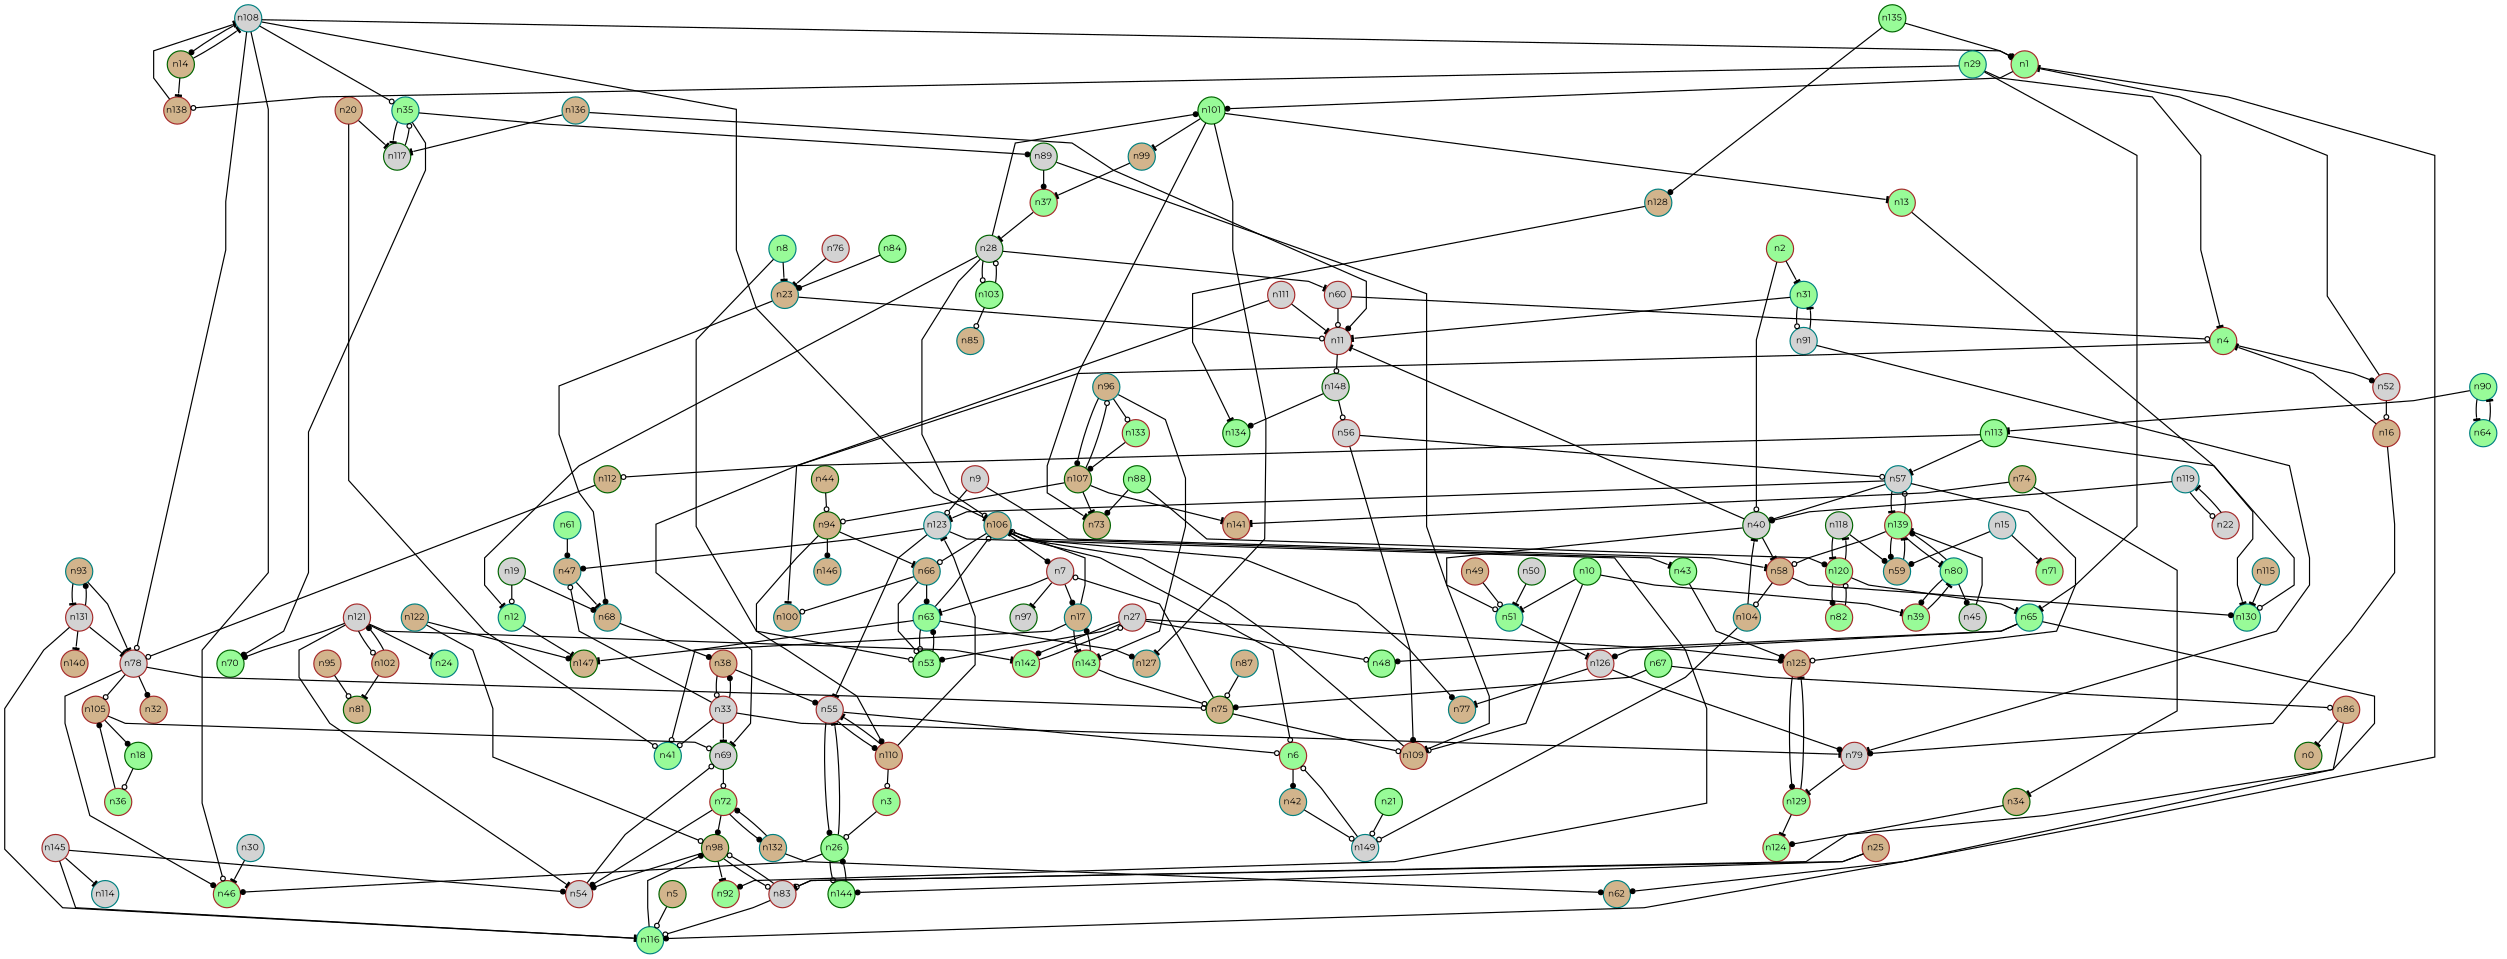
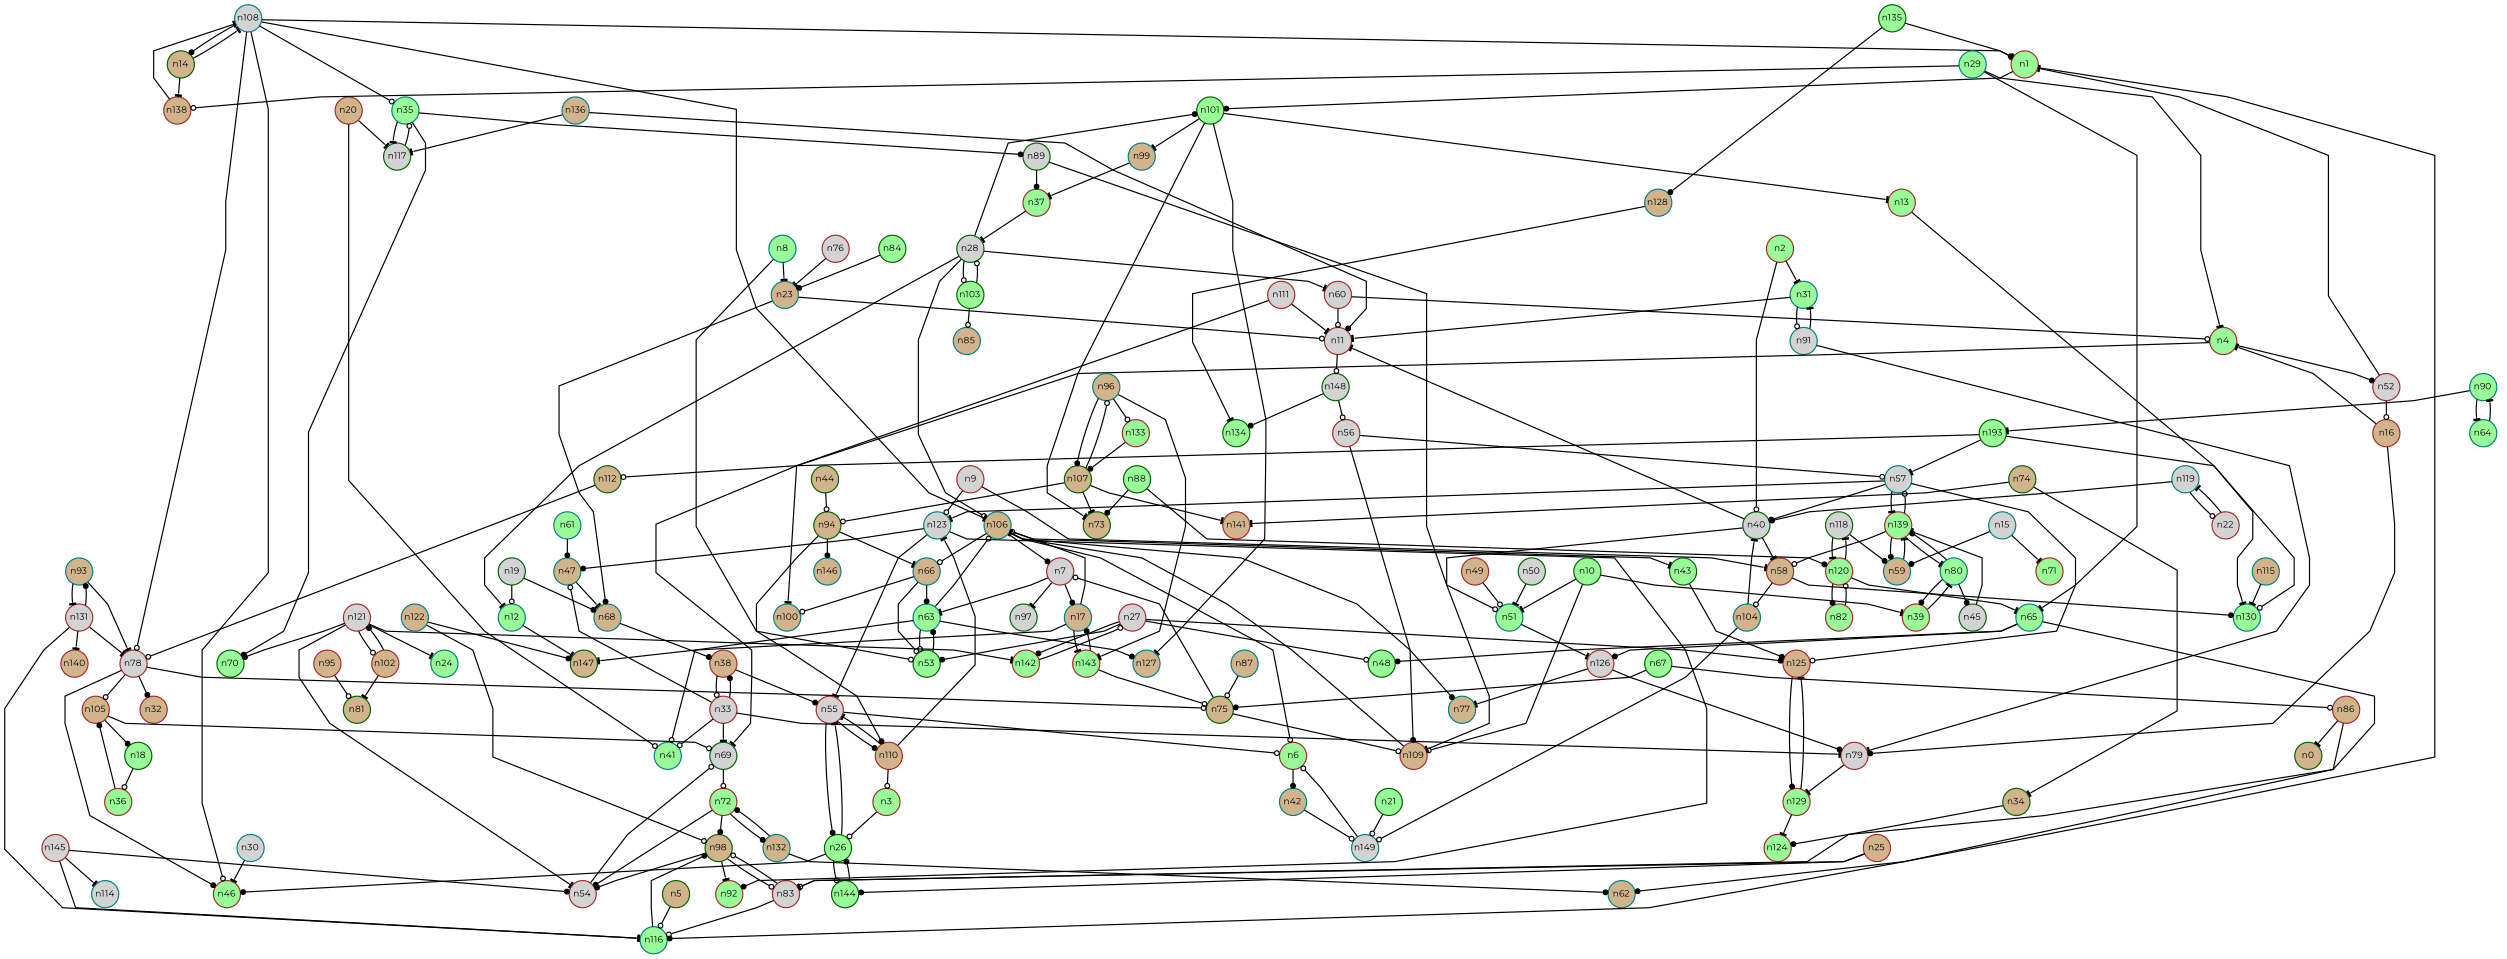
  digraph {
    fontname=Montserrat
    fontsize=8
    nodesep=0.22
    nodesize=0.32
    ranksep=0.22
    splines=polyline
    node [color=brown fillcolor=tan fixedsize=shape fontname=Montserrat fontsize=8 shape=circle style=filled]
    edge [arrowhead=tee arrowsize=0.5 fontname=Montserrat]
    n1 [fillcolor=palegreen width=0.32]
    n62 [color=teal width=0.32]
    n101 [color=darkgreen fillcolor=palegreen width=0.32]
    n13 [fillcolor=palegreen width=0.32]
    n73 [color=darkgreen width=0.32]
    n99 [color=teal width=0.32]
    n127 [color=teal width=0.32]
    n130 [color=teal fillcolor=palegreen width=0.32]
    n37 [fillcolor=palegreen width=0.32]
    n28 [color=darkgreen fillcolor=lightgrey width=0.32]
    n31 [color=teal fillcolor=palegreen width=0.32]
    n11 [fillcolor=lightgrey width=0.32]
    n91 [color=teal fillcolor=lightgrey width=0.32]
    n148 [color=darkgreen fillcolor=lightgrey width=0.32]
    n79 [fillcolor=lightgrey width=0.32]
    n56 [fillcolor=lightgrey width=0.32]
    n134 [color=darkgreen fillcolor=palegreen width=0.32]
    n129 [fillcolor=palegreen width=0.32]
    n2 [fillcolor=palegreen width=0.32]
    n40 [color=darkgreen fillcolor=lightgrey width=0.32]
    n58 [width=0.32]
    n109 [width=0.32]
    n104 [color=teal width=0.32]
    n106 [color=teal width=0.32]
    n149 [color=teal fillcolor=lightgrey width=0.32]
    n6 [fillcolor=palegreen width=0.32]
    n7 [fillcolor=lightgrey width=0.32]
    n43 [color=darkgreen fillcolor=palegreen width=0.32]
    n66 [color=teal width=0.32]
    n77 [color=teal width=0.32]
    n69 [color=darkgreen fillcolor=lightgrey width=0.32]
    n72 [fillcolor=palegreen width=0.32]
    n98 [color=darkgreen width=0.32]
    n54 [fillcolor=lightgrey width=0.32]
    n132 [color=teal width=0.32]
    n92 [fillcolor=palegreen width=0.32]
    n83 [fillcolor=lightgrey width=0.32]
    n4 [fillcolor=palegreen width=0.32]
    n52 [fillcolor=lightgrey width=0.32]
    n16 [width=0.32]
    n116 [color=teal fillcolor=palegreen width=0.32]
    n5 [color=darkgreen width=0.32]
    n42 [color=teal width=0.32]
    n17 [color=teal width=0.32]
    n143 [fillcolor=palegreen width=0.32]
    n147 [color=darkgreen width=0.32]
    n75 [color=darkgreen width=0.32]
    n97 [color=darkgreen fillcolor=lightgrey width=0.32]
    n63 [color=teal fillcolor=palegreen width=0.32]
    n125 [width=0.32]
    n53 [color=darkgreen fillcolor=palegreen width=0.32]
    n100 [color=teal width=0.32]
    n41 [color=teal fillcolor=palegreen width=0.32]
    n23 [color=teal width=0.32]
    n68 [color=teal width=0.32]
    n38 [width=0.32]
    n55 [fillcolor=lightgrey width=0.32]
    n33 [fillcolor=lightgrey width=0.32]
    n8 [color=teal fillcolor=palegreen width=0.32]
    n9 [fillcolor=lightgrey width=0.32]
    n123 [color=teal fillcolor=lightgrey width=0.32]
    n47 [color=teal width=0.32]
    n26 [color=darkgreen fillcolor=palegreen width=0.32]
    n110 [width=0.32]
    n46 [fillcolor=palegreen width=0.32]
    n144 [color=darkgreen fillcolor=palegreen width=0.32]
    n3 [fillcolor=palegreen width=0.32]
    n39 [fillcolor=palegreen width=0.32]
    n80 [color=teal fillcolor=palegreen width=0.32]
    n139 [fillcolor=palegreen width=0.32]
    n45 [color=darkgreen fillcolor=lightgrey width=0.32]
    n59 [color=teal width=0.32]
    n57 [color=teal fillcolor=lightgrey width=0.32]
    n10 [color=darkgreen fillcolor=palegreen width=0.32]
    n51 [color=teal fillcolor=palegreen width=0.32]
    n126 [fillcolor=lightgrey width=0.32]
    n12 [color=teal fillcolor=palegreen width=0.32]
    n138 [width=0.32]
    n108 [color=teal fillcolor=lightgrey width=0.32]
    n14 [color=darkgreen width=0.32]
    n35 [color=teal fillcolor=palegreen width=0.32]
    n78 [fillcolor=lightgrey width=0.32]
    n117 [color=darkgreen fillcolor=lightgrey width=0.32]
    n70 [color=darkgreen fillcolor=palegreen width=0.32]
    n89 [color=darkgreen fillcolor=lightgrey width=0.32]
    n105 [width=0.32]
    n32 [width=0.32]
    n15 [color=teal fillcolor=lightgrey width=0.32]
    n71 [fillcolor=palegreen width=0.32]
    n124 [fillcolor=palegreen width=0.32]
    n36 [fillcolor=palegreen width=0.32]
    n18 [color=darkgreen fillcolor=palegreen width=0.32]
    n19 [color=darkgreen fillcolor=lightgrey width=0.32]
    n20 [width=0.32]
    n21 [color=darkgreen fillcolor=palegreen width=0.32]
    n25 [width=0.32]
    n27 [fillcolor=lightgrey width=0.32]
    n48 [color=darkgreen fillcolor=palegreen width=0.32]
    n142 [fillcolor=palegreen width=0.32]
    n60 [fillcolor=lightgrey width=0.32]
    n103 [color=darkgreen fillcolor=palegreen width=0.32]
    n85 [color=teal width=0.32]
    n29 [color=teal fillcolor=palegreen width=0.32]
    n65 [color=teal fillcolor=palegreen width=0.32]
    n30 [color=teal fillcolor=lightgrey width=0.32]
    n34 [color=darkgreen width=0.32]
    n94 [color=darkgreen width=0.32]
    n146 [color=teal width=0.32]
    n44 [color=darkgreen width=0.32]
    n49 [width=0.32]
    n50 [color=darkgreen fillcolor=lightgrey width=0.32]
    n61 [color=teal fillcolor=palegreen width=0.32]
    n67 [color=darkgreen fillcolor=palegreen width=0.32]
    n86 [width=0.32]
    n0 [color=darkgreen width=0.32]
    n74 [color=darkgreen width=0.32]
    n141 [width=0.32]
    n76 [fillcolor=lightgrey width=0.32]
    n84 [color=darkgreen fillcolor=palegreen width=0.32]
    n87 [color=teal width=0.32]
    n88 [color=darkgreen fillcolor=palegreen width=0.32]
    n120 [fillcolor=palegreen width=0.32]
    n82 [fillcolor=palegreen width=0.32]
    n118 [color=darkgreen fillcolor=lightgrey width=0.32]
    n64 [color=teal fillcolor=palegreen width=0.32]
    n90 [color=teal fillcolor=palegreen width=0.32]
-   n113 [color=darkgreen fillcolor=palegreen width=0.32]
+   n113 [color=darkgreen fillcolor=palegreen width=0.32 label=n193]
    n112 [color=darkgreen width=0.32]
    n93 [color=teal width=0.32]
    n131 [fillcolor=lightgrey width=0.32]
    n140 [width=0.32]
    n95 [width=0.32]
    n81 [color=darkgreen width=0.32]
    n133 [fillcolor=palegreen width=0.32]
    n107 [color=darkgreen width=0.32]
    n96 [color=teal width=0.32]
    n102 [width=0.32]
    n121 [fillcolor=lightgrey width=0.32]
    n24 [color=teal fillcolor=palegreen width=0.32]
    n111 [fillcolor=lightgrey width=0.32]
    n115 [color=teal width=0.32]
    n22 [fillcolor=lightgrey width=0.32]
    n119 [color=teal fillcolor=lightgrey width=0.32]
    n122 [color=teal width=0.32]
    n128 [color=teal width=0.32]
    n135 [color=darkgreen fillcolor=palegreen width=0.32]
    n136 [color=teal width=0.32]
    n145 [fillcolor=lightgrey width=0.32]
    n114 [color=teal fillcolor=lightgrey width=0.32]
    n1 -> n62 [arrowhead=dot]
    n1 -> n101 [arrowhead=dot]
    n101 -> n13
    n101 -> n73
    n101 -> n99
    n101 -> n127
    n13 -> n130
    n99 -> n37
    n37 -> n28
    n28 -> n101 [arrowhead=dot]
    n28 -> n106 [arrowhead=odot]
    n28 -> n12
    n28 -> n60
    n28 -> n103 [arrowhead=odot]
    n31 -> n11
    n31 -> n91 [arrowhead=odot]
    n11 -> n148 [arrowhead=odot]
    n91 -> n31
    n91 -> n79
    n148 -> n56 [arrowhead=odot]
    n148 -> n134 [arrowhead=dot]
    n79 -> n129
    n56 -> n109 [arrowhead=dot]
    n56 -> n57 [arrowhead=odot]
    n129 -> n125
    n129 -> n124
    n2 -> n31
    n2 -> n40 [arrowhead=odot]
    n40 -> n11
    n40 -> n58
    n40 -> n109
    n58 -> n130 [arrowhead=dot]
    n58 -> n104 [arrowhead=odot]
    n109 -> n106
    n104 -> n40
    n104 -> n149 [arrowhead=odot]
    n106 -> n6 [arrowhead=odot]
    n106 -> n7 [arrowhead=dot]
    n106 -> n43
    n106 -> n66 [arrowhead=odot]
    n106 -> n77 [arrowhead=dot]
    n149 -> n6 [arrowhead=odot]
    n6 -> n42 [arrowhead=dot]
    n7 -> n17 [arrowhead=dot]
    n7 -> n97
    n7 -> n63
    n43 -> n125 [arrowhead=dot]
    n66 -> n63 [arrowhead=dot]
    n66 -> n53 [arrowhead=odot]
    n66 -> n100 [arrowhead=odot]
    n69 -> n72 [arrowhead=odot]
    n72 -> n98 [arrowhead=dot]
    n72 -> n54 [arrowhead=dot]
    n72 -> n132 [arrowhead=dot]
    n98 -> n54 [arrowhead=dot]
    n98 -> n92
    n98 -> n83 [arrowhead=odot]
    n54 -> n69 [arrowhead=odot]
    n132 -> n62 [arrowhead=dot]
    n132 -> n72 [arrowhead=dot]
    n83 -> n98 [arrowhead=odot]
    n83 -> n116 [arrowhead=odot]
    n4 -> n69
    n4 -> n52 [arrowhead=dot]
    n52 -> n1
    n52 -> n16 [arrowhead=odot]
    n16 -> n79 [arrowhead=dot]
    n16 -> n4
    n116 -> n98 [arrowhead=dot]
    n5 -> n116 [arrowhead=odot]
    n42 -> n149 [arrowhead=odot]
    n17 -> n106 [arrowhead=odot]
    n17 -> n143
    n17 -> n147
    n143 -> n17 [arrowhead=dot]
    n143 -> n75 [arrowhead=odot]
    n75 -> n109 [arrowhead=odot]
    n75 -> n7 [arrowhead=odot]
    n63 -> n127 [arrowhead=dot]
    n63 -> n106 [arrowhead=odot]
    n63 -> n53 [arrowhead=odot]
    n63 -> n41 [arrowhead=odot]
    n125 -> n129 [arrowhead=dot]
    n53 -> n63 [arrowhead=dot]
    n23 -> n11 [arrowhead=odot]
    n23 -> n68 [arrowhead=dot]
    n68 -> n38 [arrowhead=dot]
    n38 -> n55 [arrowhead=dot]
    n38 -> n33 [arrowhead=odot]
    n55 -> n6 [arrowhead=odot]
    n55 -> n26 [arrowhead=dot]
    n55 -> n110 [arrowhead=dot]
    n33 -> n79
    n33 -> n69
    n33 -> n41 [arrowhead=odot]
    n33 -> n38 [arrowhead=dot]
    n33 -> n47 [arrowhead=odot]
    n8 -> n53 [arrowhead=odot]
    n8 -> n23
    n9 -> n58
    n9 -> n123 [arrowhead=odot]
    n123 -> n92 [arrowhead=dot]
    n123 -> n55
    n123 -> n47 [arrowhead=dot]
    n47 -> n68
    n26 -> n55
    n26 -> n46 [arrowhead=dot]
    n26 -> n144 [arrowhead=odot]
    n110 -> n55
    n110 -> n123
    n110 -> n3 [arrowhead=odot]
    n144 -> n26 [arrowhead=dot]
    n3 -> n26 [arrowhead=odot]
    n39 -> n80
    n80 -> n39 [arrowhead=dot]
    n80 -> n139 [arrowhead=dot]
    n80 -> n45 [arrowhead=dot]
    n139 -> n58 [arrowhead=odot]
    n139 -> n80
    n139 -> n59 [arrowhead=dot]
    n139 -> n57 [arrowhead=odot]
    n45 -> n139
    n59 -> n139
    n57 -> n40 [arrowhead=odot]
    n57 -> n125 [arrowhead=odot]
    n57 -> n123
    n57 -> n139
    n10 -> n109 [arrowhead=odot]
    n10 -> n39
    n10 -> n51
    n51 -> n126
    n126 -> n79 [arrowhead=dot]
    n126 -> n77
    n12 -> n147
    n138 -> n108
    n108 -> n1
    n108 -> n106
    n108 -> n46 [arrowhead=odot]
    n108 -> n14 [arrowhead=dot]
    n108 -> n35 [arrowhead=odot]
    n108 -> n78 [arrowhead=odot]
    n14 -> n138
    n14 -> n108
    n35 -> n117
    n35 -> n70 [arrowhead=dot]
    n35 -> n89 [arrowhead=dot]
    n78 -> n75 [arrowhead=odot]
    n78 -> n46 [arrowhead=dot]
    n78 -> n105 [arrowhead=odot]
    n78 -> n32 [arrowhead=dot]
    n117 -> n35 [arrowhead=odot]
    n89 -> n37 [arrowhead=dot]
    n89 -> n51 [arrowhead=odot]
    n105 -> n69 [arrowhead=odot]
    n105 -> n18 [arrowhead=dot]
    n15 -> n59 [arrowhead=dot]
    n15 -> n71
    n36 -> n105 [arrowhead=dot]
    n18 -> n36 [arrowhead=odot]
    n19 -> n68 [arrowhead=dot]
    n19 -> n12 [arrowhead=odot]
    n20 -> n41 [arrowhead=odot]
    n20 -> n117
    n21 -> n149 [arrowhead=odot]
    n25 -> n83 [arrowhead=odot]
    n25 -> n144 [arrowhead=dot]
    n27 -> n125 [arrowhead=dot]
    n27 -> n53 [arrowhead=dot]
    n27 -> n48 [arrowhead=odot]
    n27 -> n142 [arrowhead=dot]
    n142 -> n27 [arrowhead=odot]
    n60 -> n11 [arrowhead=odot]
    n60 -> n4 [arrowhead=odot]
    n103 -> n28 [arrowhead=odot]
    n103 -> n85 [arrowhead=odot]
    n29 -> n4
    n29 -> n138 [arrowhead=odot]
    n29 -> n65
    n65 -> n126 [arrowhead=dot]
    n65 -> n124 [arrowhead=dot]
    n65 -> n48 [arrowhead=dot]
    n30 -> n46
    n34 -> n83
    n94 -> n66
    n94 -> n110 [arrowhead=dot]
    n94 -> n146 [arrowhead=dot]
    n44 -> n94 [arrowhead=odot]
    n49 -> n51 [arrowhead=odot]
    n50 -> n51
    n61 -> n47 [arrowhead=dot]
    n67 -> n75 [arrowhead=dot]
    n67 -> n86 [arrowhead=odot]
    n86 -> n116 [arrowhead=dot]
    n86 -> n0
    n74 -> n34
    n74 -> n141
    n76 -> n23
    n84 -> n23 [arrowhead=dot]
    n87 -> n75 [arrowhead=odot]
    n88 -> n73 [arrowhead=dot]
    n88 -> n120 [arrowhead=dot]
    n120 -> n65
    n120 -> n82 [arrowhead=dot]
    n120 -> n118
    n82 -> n120 [arrowhead=odot]
    n118 -> n59 [arrowhead=dot]
    n118 -> n120
    n64 -> n90
    n90 -> n64
    n90 -> n113
    n113 -> n130 [arrowhead=odot]
    n113 -> n57
    n113 -> n112 [arrowhead=odot]
    n112 -> n78 [arrowhead=odot]
    n93 -> n78
    n93 -> n131
    n131 -> n116
    n131 -> n78
    n131 -> n93 [arrowhead=dot]
    n131 -> n140
    n95 -> n81 [arrowhead=odot]
    n133 -> n107 [arrowhead=dot]
    n107 -> n73
    n107 -> n94 [arrowhead=odot]
    n107 -> n141
    n107 -> n96 [arrowhead=odot]
    n96 -> n143
    n96 -> n133 [arrowhead=odot]
    n96 -> n107 [arrowhead=dot]
    n102 -> n81
    n102 -> n121 [arrowhead=dot]
    n121 -> n54
    n121 -> n70 [arrowhead=dot]
    n121 -> n142
    n121 -> n102 [arrowhead=odot]
    n121 -> n24
    n111 -> n11
    n111 -> n100
    n115 -> n130
    n22 -> n119
    n119 -> n40 [arrowhead=dot]
    n119 -> n22 [arrowhead=odot]
    n122 -> n98 [arrowhead=odot]
    n122 -> n147 [arrowhead=dot]
    n128 -> n134
    n135 -> n1 [arrowhead=dot]
    n135 -> n128 [arrowhead=dot]
    n136 -> n11 [arrowhead=dot]
    n136 -> n117
    n145 -> n54 [arrowhead=dot]
    n145 -> n116
    n145 -> n114
  }
